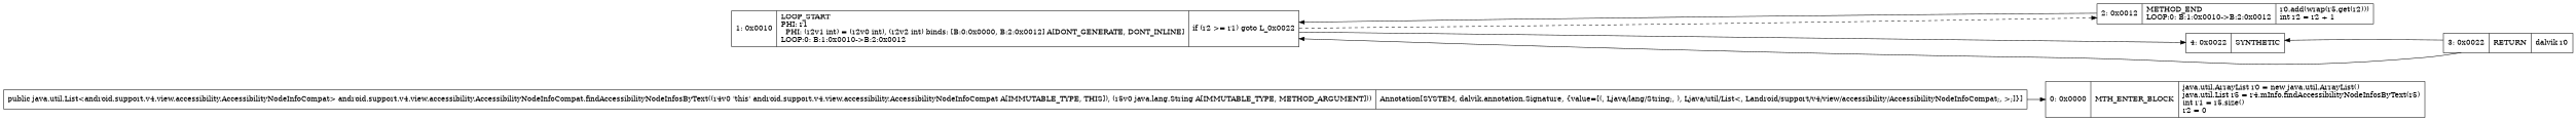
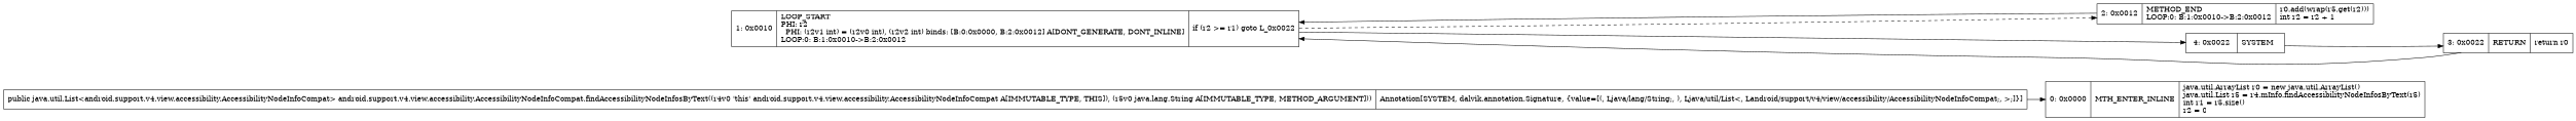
  digraph {
    rankdir=LR
    node [shape=record]
-   n1 [label="{0\:\ 0x0000|MTH_ENTER_BLOCK\l|java.util.ArrayList r0 = new java.util.ArrayList()\ljava.util.List r5 = r4.mInfo.findAccessibilityNodeInfosByText(r5)\lint r1 = r5.size()\lr2 = 0\l}"]
-   n2 [label="{1\:\ 0x0010|LOOP_START\lPHI: r1 \l  PHI: (r2v1 int) = (r2v0 int), (r2v2 int) binds: [B:0:0x0000, B:2:0x0012] A[DONT_GENERATE, DONT_INLINE]\lLOOP:0: B:1:0x0010\-\>B:2:0x0012\l|if (r2 \>= r1) goto L_0x0022\l}"]
+   n1 [label="{0\:\ 0x0000|MTH_ENTER_INLINE\l|java.util.ArrayList r0 = new java.util.ArrayList()\ljava.util.List r5 = r4.mInfo.findAccessibilityNodeInfosByText(r5)\lint r1 = r5.size()\lr2 = 0\l}"]
+   n2 [label="{1\:\ 0x0010|LOOP_START\lPHI: r2 \l  PHI: (r2v1 int) = (r2v0 int), (r2v2 int) binds: [B:0:0x0000, B:2:0x0012] A[DONT_GENERATE, DONT_INLINE]\lLOOP:0: B:1:0x0010\-\>B:2:0x0012\l|if (r2 \>= r1) goto L_0x0022\l}"]
    n3 [label="{2\:\ 0x0012|METHOD_END\lLOOP:0: B:1:0x0010\-\>B:2:0x0012\l|r0.add(wrap(r5.get(r2)))\lint r2 = r2 + 1\l}"]
-   n4 [label="{4\:\ 0x0022|SYNTHETIC\l}"]
-   n5 [label="{3\:\ 0x0022|RETURN\l|dalvik r0\l}"]
+   n4 [label="{4\:\ 0x0022|SYSTEM\l}"]
+   n5 [label="{3\:\ 0x0022|RETURN\l|return r0\l}"]
    n6 [label="{public java.util.List\<android.support.v4.view.accessibility.AccessibilityNodeInfoCompat\> android.support.v4.view.accessibility.AccessibilityNodeInfoCompat.findAccessibilityNodeInfosByText((r4v0 'this' android.support.v4.view.accessibility.AccessibilityNodeInfoCompat A[IMMUTABLE_TYPE, THIS]), (r5v0 java.lang.String A[IMMUTABLE_TYPE, METHOD_ARGUMENT]))  | Annotation[SYSTEM, dalvik.annotation.Signature, \{value=[(, Ljava\/lang\/String;, ), Ljava\/util\/List\<, Landroid\/support\/v4\/view\/accessibility\/AccessibilityNodeInfoCompat;, \>;]\}]\l}"]
    n2 -> n3 [style=dashed]
    n2 -> n4
    n3 -> n2
-   n5 -> n4
+   n4 -> n5
    n5 -> n2
    n6 -> n1
  }
